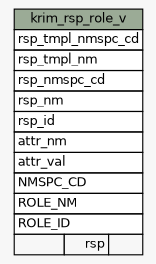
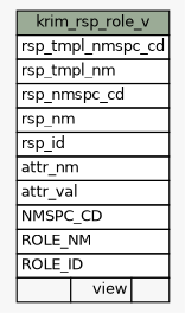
  digraph {
    bgcolor="#f7f7f7"
    fontname=Helvetica
    fontsize=11
    nodesep=0.18
    rankdir=TB
    ranksep=0.46
-   n1 [fontname=Helvetica fontsize=11 label=<     <TABLE BORDER="0" CELLBORDER="1" CELLSPACING="0" BGCOLOR="#ffffff">       <TR><TD COLSPAN="3" BGCOLOR="#9bab96" ALIGN="CENTER">krim_rsp_role_v</TD></TR>       <TR><TD PORT="rsp_tmpl_nmspc_cd" COLSPAN="3" ALIGN="LEFT">rsp_tmpl_nmspc_cd</TD></TR>       <TR><TD PORT="rsp_tmpl_nm" COLSPAN="3" ALIGN="LEFT">rsp_tmpl_nm</TD></TR>       <TR><TD PORT="rsp_nmspc_cd" COLSPAN="3" ALIGN="LEFT">rsp_nmspc_cd</TD></TR>       <TR><TD PORT="rsp_nm" COLSPAN="3" ALIGN="LEFT">rsp_nm</TD></TR>       <TR><TD PORT="rsp_id" COLSPAN="3" ALIGN="LEFT">rsp_id</TD></TR>       <TR><TD PORT="attr_nm" COLSPAN="3" ALIGN="LEFT">attr_nm</TD></TR>       <TR><TD PORT="attr_val" COLSPAN="3" ALIGN="LEFT">attr_val</TD></TR>       <TR><TD PORT="NMSPC_CD" COLSPAN="3" ALIGN="LEFT">NMSPC_CD</TD></TR>       <TR><TD PORT="ROLE_NM" COLSPAN="3" ALIGN="LEFT">ROLE_NM</TD></TR>       <TR><TD PORT="ROLE_ID" COLSPAN="3" ALIGN="LEFT">ROLE_ID</TD></TR>       <TR><TD ALIGN="LEFT" BGCOLOR="#f7f7f7">  </TD><TD ALIGN="RIGHT" BGCOLOR="#f7f7f7">rsp</TD><TD ALIGN="RIGHT" BGCOLOR="#f7f7f7">  </TD></TR>     </TABLE>> shape=plaintext]
+   n1 [fontname=Helvetica fontsize=11 label=<     <TABLE BORDER="0" CELLBORDER="1" CELLSPACING="0" BGCOLOR="#ffffff">       <TR><TD COLSPAN="3" BGCOLOR="#9bab96" ALIGN="CENTER">krim_rsp_role_v</TD></TR>       <TR><TD PORT="rsp_tmpl_nmspc_cd" COLSPAN="3" ALIGN="LEFT">rsp_tmpl_nmspc_cd</TD></TR>       <TR><TD PORT="rsp_tmpl_nm" COLSPAN="3" ALIGN="LEFT">rsp_tmpl_nm</TD></TR>       <TR><TD PORT="rsp_nmspc_cd" COLSPAN="3" ALIGN="LEFT">rsp_nmspc_cd</TD></TR>       <TR><TD PORT="rsp_nm" COLSPAN="3" ALIGN="LEFT">rsp_nm</TD></TR>       <TR><TD PORT="rsp_id" COLSPAN="3" ALIGN="LEFT">rsp_id</TD></TR>       <TR><TD PORT="attr_nm" COLSPAN="3" ALIGN="LEFT">attr_nm</TD></TR>       <TR><TD PORT="attr_val" COLSPAN="3" ALIGN="LEFT">attr_val</TD></TR>       <TR><TD PORT="NMSPC_CD" COLSPAN="3" ALIGN="LEFT">NMSPC_CD</TD></TR>       <TR><TD PORT="ROLE_NM" COLSPAN="3" ALIGN="LEFT">ROLE_NM</TD></TR>       <TR><TD PORT="ROLE_ID" COLSPAN="3" ALIGN="LEFT">ROLE_ID</TD></TR>       <TR><TD ALIGN="LEFT" BGCOLOR="#f7f7f7">  </TD><TD ALIGN="RIGHT" BGCOLOR="#f7f7f7">view</TD><TD ALIGN="RIGHT" BGCOLOR="#f7f7f7">  </TD></TR>     </TABLE>> shape=plaintext]
  }
